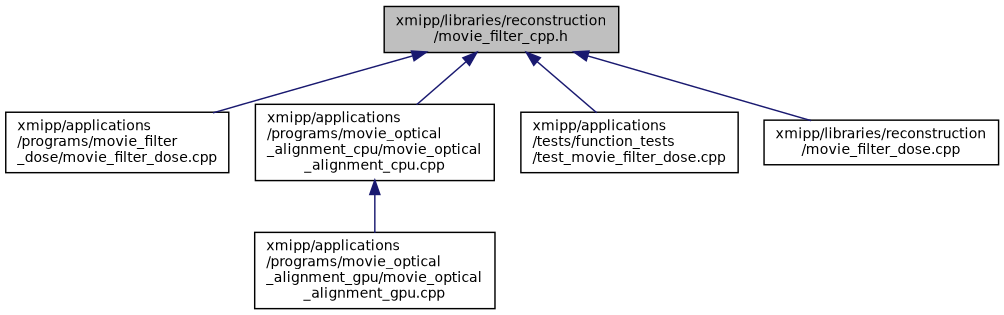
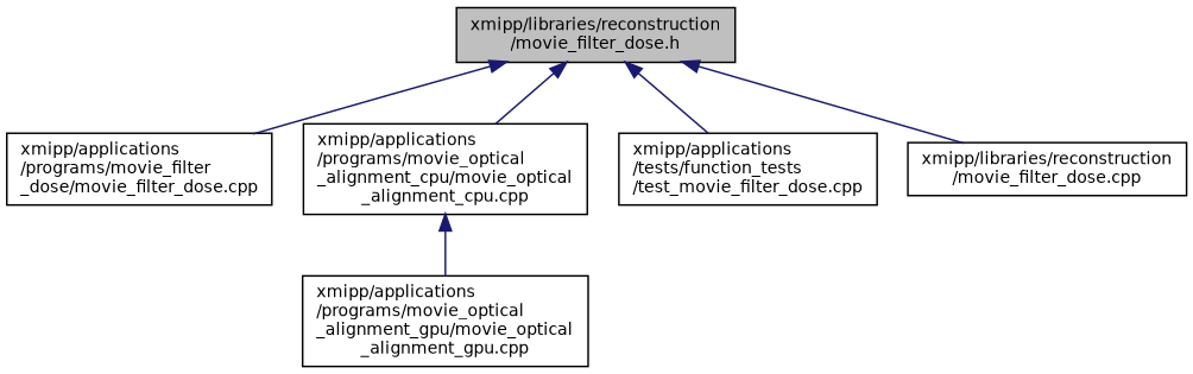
  digraph {
    node [color=black fillcolor=white fontname=Helvetica fontsize=10 shape=record style=filled]
    edge [color=midnightblue dir=back fontname=Helvetica fontsize=10 labelfontname=Helvetica labelfontsize=10 style=solid]
-   n1 [fillcolor=grey75 fontcolor=black height=0.2 label="xmipp/libraries/reconstruction\l/movie_filter_cpp.h" width=0.4]
+   n1 [fillcolor=grey75 fontcolor=black height=0.2 label="xmipp/libraries/reconstruction\l/movie_filter_dose.h" width=0.4]
    n2 [height=0.2 label="xmipp/applications\l/programs/movie_filter\l_dose/movie_filter_dose.cpp" width=0.4]
    n3 [height=0.2 label="xmipp/applications\l/programs/movie_optical\l_alignment_cpu/movie_optical\l_alignment_cpu.cpp" width=0.4]
    n4 [height=0.2 label="xmipp/applications\l/tests/function_tests\l/test_movie_filter_dose.cpp" width=0.4]
    n5 [height=0.2 label="xmipp/libraries/reconstruction\l/movie_filter_dose.cpp" width=0.4]
    n6 [height=0.2 label="xmipp/applications\l/programs/movie_optical\l_alignment_gpu/movie_optical\l_alignment_gpu.cpp" width=0.4]
    n1 -> n2
    n1 -> n3
    n1 -> n4
    n1 -> n5
    n3 -> n6
  }
